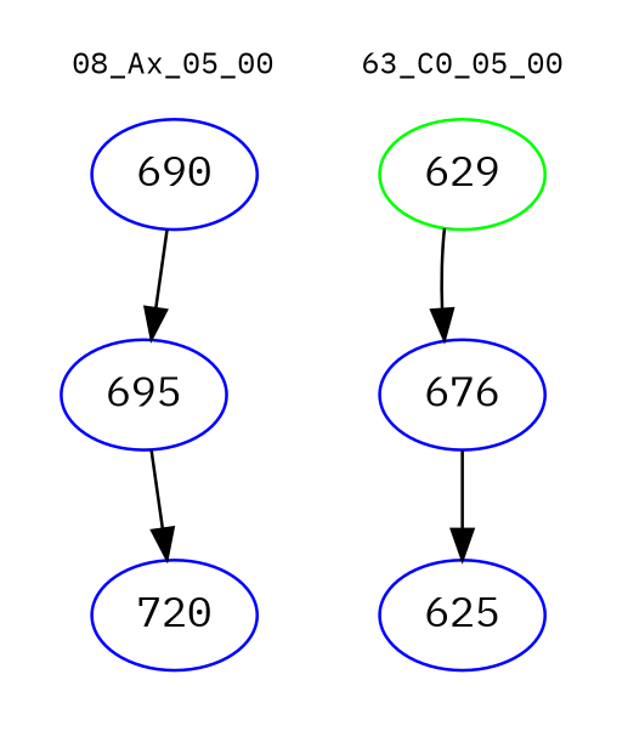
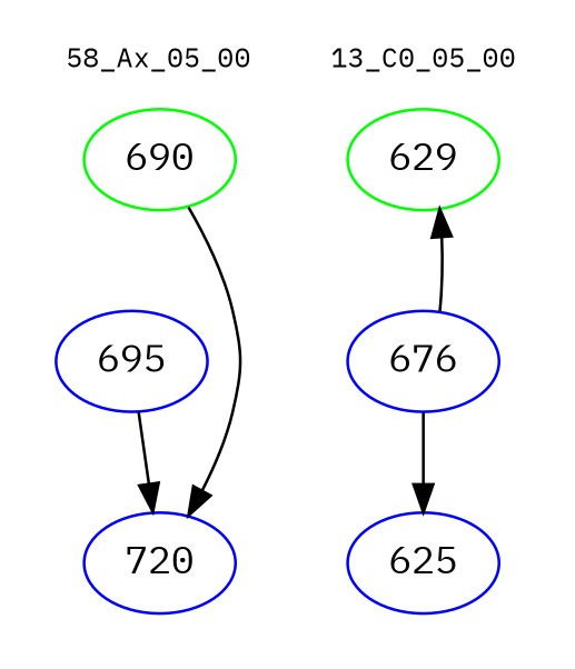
  digraph {
    fontname="IBM Plex Mono"
    node [color=blue fontname="IBM Plex Mono"]
    edge [color=black fontname="IBM Plex Mono"]
-   n1 [label=690]
+   n1 [color=green label=690]
    n2 [label=695]
    n3 [label=720]
    n4 [color=green label=629]
    n5 [label=676]
    n6 [label=625]
    subgraph cluster_1 {
      color=white
      fontsize=10
-     label="08_Ax_05_00"
+     label="58_Ax_05_00"
      n1
      n2
      n3
    }
    subgraph cluster_2 {
      color=white
      fontsize=10
-     label="63_C0_05_00"
+     label="13_C0_05_00"
      n4
      n5
      n6
    }
-   n1 -> n2
+   n1 -> n3
    n2 -> n3
-   n4 -> n5
+   n5 -> n4
    n5 -> n6
  }
